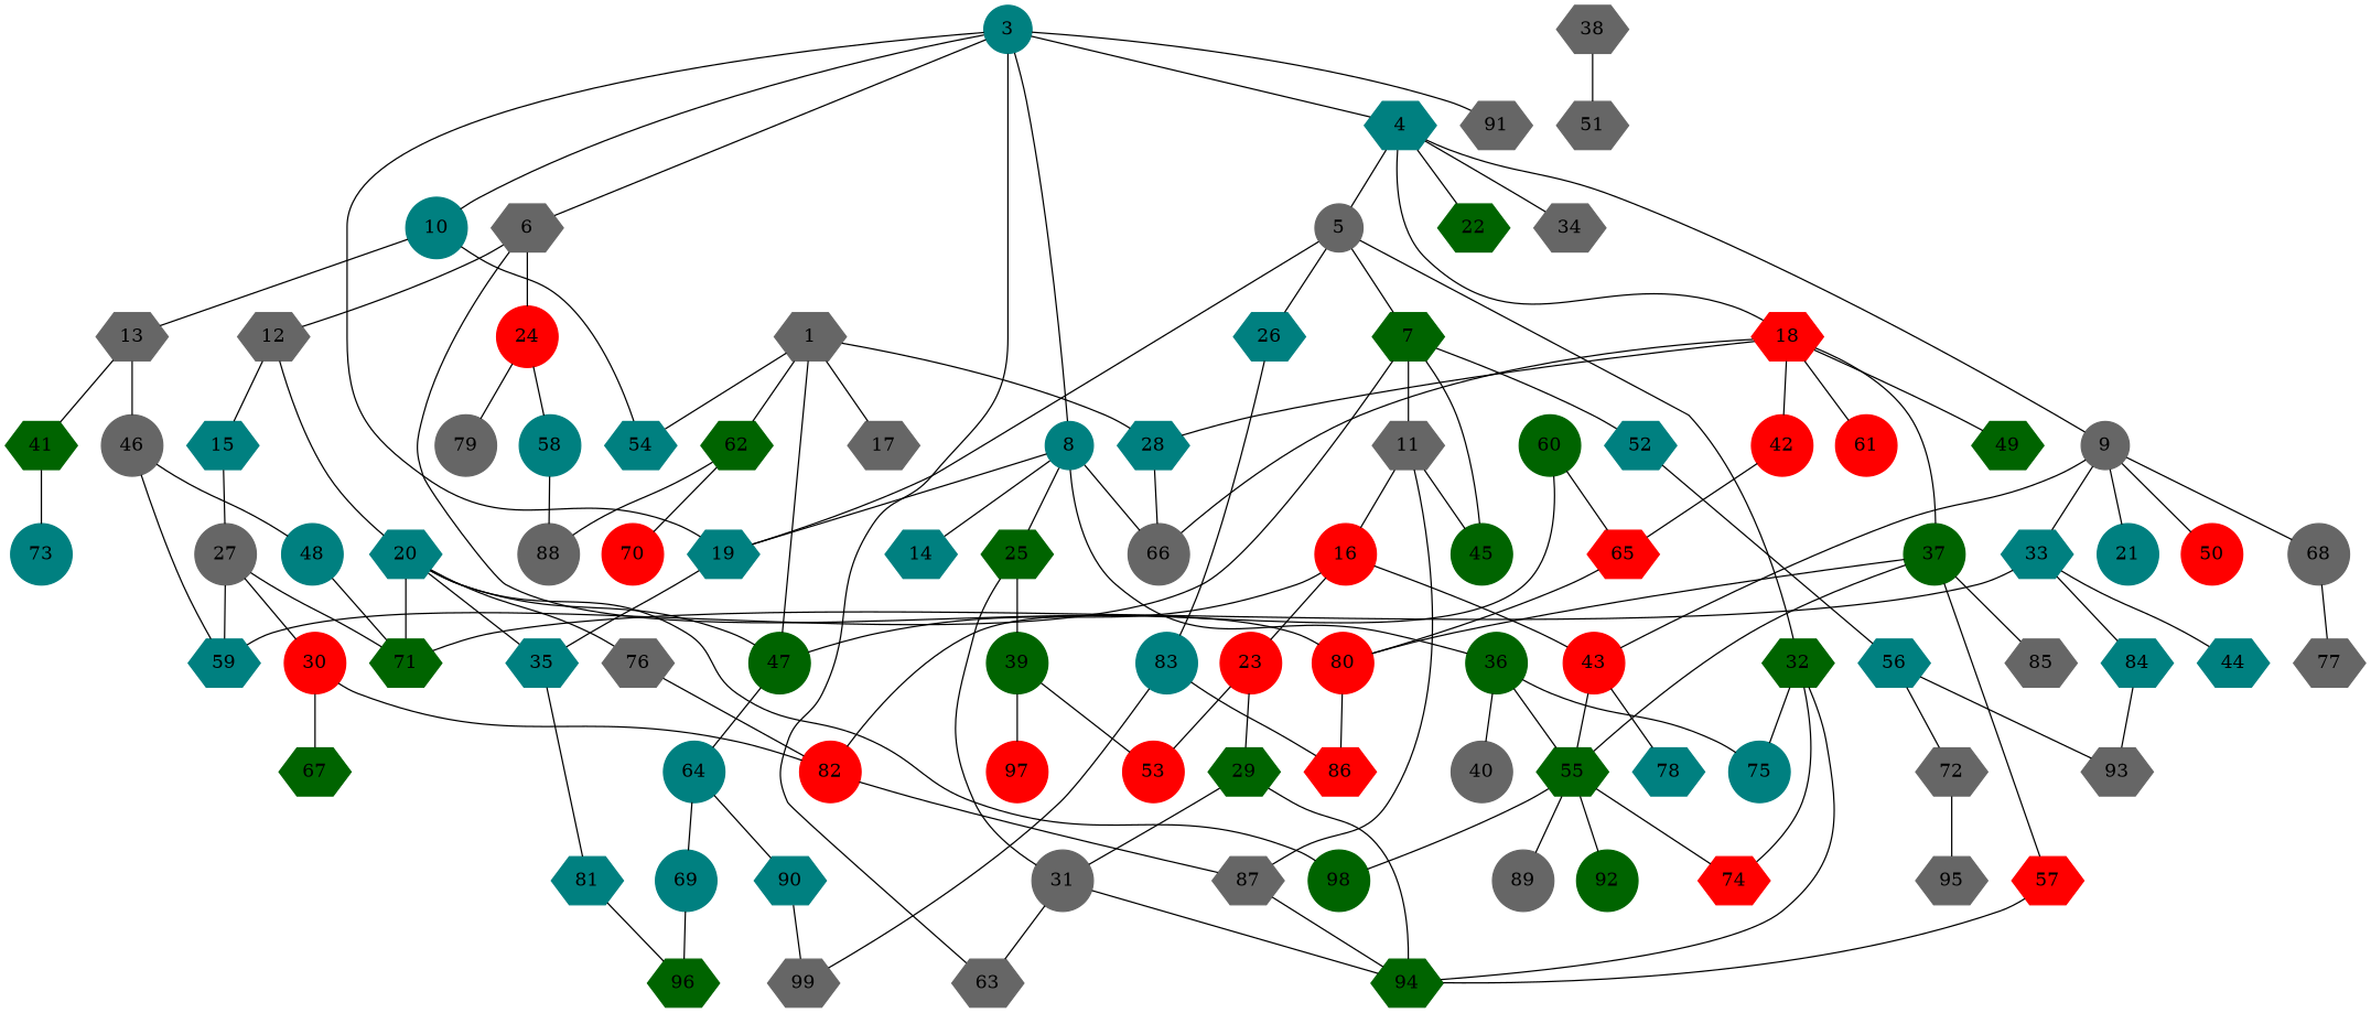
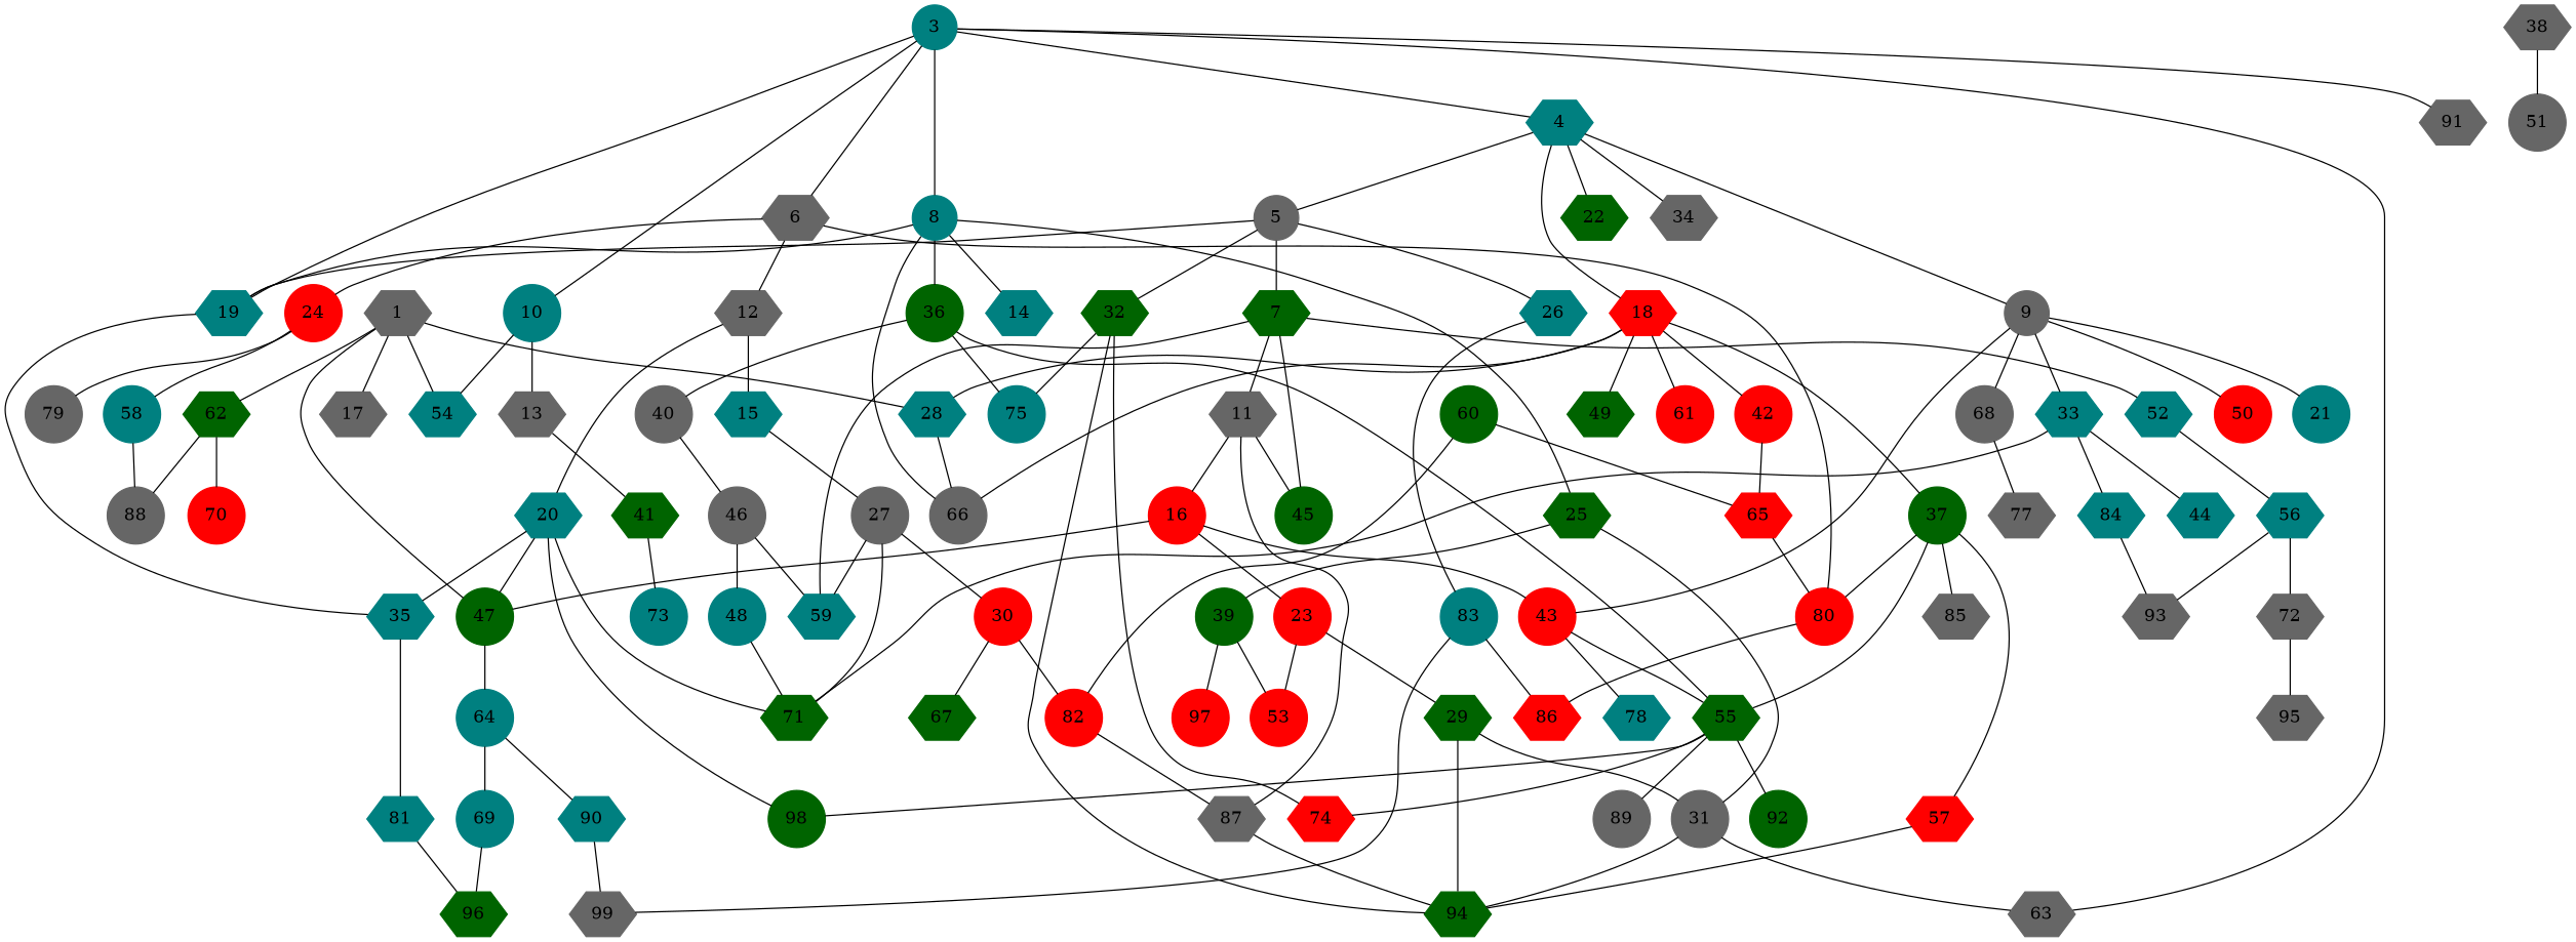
  graph {
    node [color=gray40 shape=hexagon style=filled]
    1
    17
    28 [color=teal]
    47 [color=darkgreen shape=circle]
    54 [color=teal]
    62 [color=darkgreen]
    66 [shape=circle]
-   51
+   51 [shape=circle]
    38
    64 [color=teal shape=circle]
    88 [shape=circle]
    70 [color=red shape=circle]
    3 [color=teal shape=circle]
    4 [color=teal]
    6
    8 [color=teal shape=circle]
    10 [color=teal shape=circle]
    19 [color=teal]
    63
    91
    60 [color=darkgreen shape=circle]
    82 [color=red shape=circle]
    65 [color=red]
    5 [shape=circle]
    9 [shape=circle]
    18 [color=red]
    22 [color=darkgreen]
    34
    12
    24 [color=red shape=circle]
    80 [color=red shape=circle]
    14 [color=teal]
    25 [color=darkgreen]
    36 [color=darkgreen shape=circle]
    13
    35 [color=teal]
    7 [color=darkgreen]
    26 [color=teal]
    32 [color=darkgreen]
    21 [color=teal shape=circle]
    33 [color=teal]
    43 [color=red shape=circle]
    50 [color=red shape=circle]
    68 [shape=circle]
    37 [color=darkgreen shape=circle]
    42 [color=red shape=circle]
    49 [color=darkgreen]
    61 [color=red shape=circle]
    11
    45 [color=darkgreen shape=circle]
    52 [color=teal]
    59 [color=teal]
    83 [color=teal shape=circle]
    94 [color=darkgreen]
    74 [color=red]
    75 [color=teal shape=circle]
    15 [color=teal]
    20 [color=teal]
    58 [color=teal shape=circle]
    79 [shape=circle]
    86 [color=red]
    16 [color=red shape=circle]
    87
    56 [color=teal]
    31 [shape=circle]
    39 [color=darkgreen shape=circle]
    40 [shape=circle]
    55 [color=darkgreen]
    71 [color=darkgreen]
    44 [color=teal]
    84 [color=teal]
    78 [color=teal]
    77
    41 [color=darkgreen]
    23 [color=red shape=circle]
    27 [shape=circle]
-   76
    98 [color=darkgreen shape=circle]
    73 [color=teal shape=circle]
    30 [color=red shape=circle]
    29 [color=darkgreen]
    53 [color=red shape=circle]
    57 [color=red]
    85
    81 [color=teal]
    97 [color=red shape=circle]
    99
    67 [color=darkgreen]
    93
    96 [color=darkgreen]
    46 [shape=circle]
    89 [shape=circle]
    92 [color=darkgreen shape=circle]
    48 [color=teal shape=circle]
    69 [color=teal shape=circle]
    90 [color=teal]
    72
    95
    1 -- 17
    1 -- 28
    1 -- 47
    1 -- 54
    1 -- 62
    28 -- 66
    47 -- 64
    62 -- 88
    62 -- 70
    38 -- 51
    64 -- 69
    64 -- 90
    3 -- 4
    3 -- 6
    3 -- 8
    3 -- 10
    3 -- 19
    3 -- 63
    3 -- 91
    4 -- 5
    4 -- 9
    4 -- 18
    4 -- 22
    4 -- 34
    6 -- 12
    6 -- 24
    6 -- 80
    8 -- 66
    8 -- 19
    8 -- 14
    8 -- 25
    8 -- 36
    10 -- 54
    10 -- 13
    19 -- 35
    60 -- 82
    60 -- 65
    82 -- 87
    65 -- 80
    5 -- 19
    5 -- 7
    5 -- 26
    5 -- 32
    9 -- 21
    9 -- 33
    9 -- 43
    9 -- 50
    9 -- 68
    18 -- 28
    18 -- 66
    18 -- 37
    18 -- 42
    18 -- 49
    18 -- 61
    12 -- 15
    12 -- 20
    24 -- 58
    24 -- 79
    80 -- 86
    25 -- 31
    25 -- 39
    36 -- 75
    36 -- 40
    36 -- 55
    13 -- 41
    35 -- 81
    7 -- 11
    7 -- 45
    7 -- 52
    7 -- 59
    26 -- 83
    32 -- 94
    32 -- 74
    32 -- 75
    33 -- 71
    33 -- 44
    33 -- 84
    43 -- 55
    43 -- 78
    68 -- 77
    37 -- 80
    37 -- 55
    37 -- 57
    37 -- 85
    42 -- 65
    11 -- 45
    11 -- 16
    11 -- 87
    52 -- 56
    83 -- 86
    83 -- 99
    15 -- 27
    20 -- 47
    20 -- 35
    20 -- 71
-   20 -- 76
    20 -- 98
    58 -- 88
    16 -- 47
    16 -- 43
    16 -- 23
    87 -- 94
    56 -- 93
    56 -- 72
    31 -- 63
    31 -- 94
    39 -- 53
    39 -- 97
-   13 -- 46
+   40 -- 46
    55 -- 74
    55 -- 98
    55 -- 89
    55 -- 92
    84 -- 93
    41 -- 73
    23 -- 29
    23 -- 53
    27 -- 59
    27 -- 71
    27 -- 30
-   76 -- 82
    30 -- 82
    30 -- 67
    29 -- 94
    29 -- 31
    57 -- 94
    81 -- 96
    46 -- 59
    46 -- 48
    48 -- 71
    69 -- 96
    90 -- 99
    72 -- 95
  }
